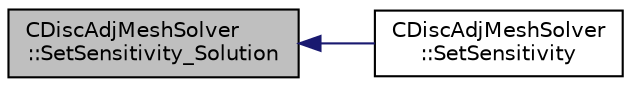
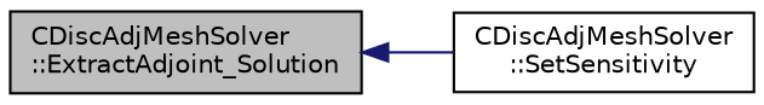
  digraph {
    rankdir=LR
    node [color=black fontname=Helvetica fontsize=10 shape=record style=filled]
-   n1 [fillcolor=grey75 fontcolor=black height=0.2 label="CDiscAdjMeshSolver\l::SetSensitivity_Solution" width=0.4]
+   n1 [fillcolor=grey75 fontcolor=black height=0.2 label="CDiscAdjMeshSolver\l::ExtractAdjoint_Solution" width=0.4]
    n2 [fillcolor=white height=0.2 label="CDiscAdjMeshSolver\l::SetSensitivity" width=0.4]
    n1 -> n2 [color=midnightblue dir=back fontname=Helvetica fontsize=10 labelfontname=Helvetica labelfontsize=10 style=solid]
  }
